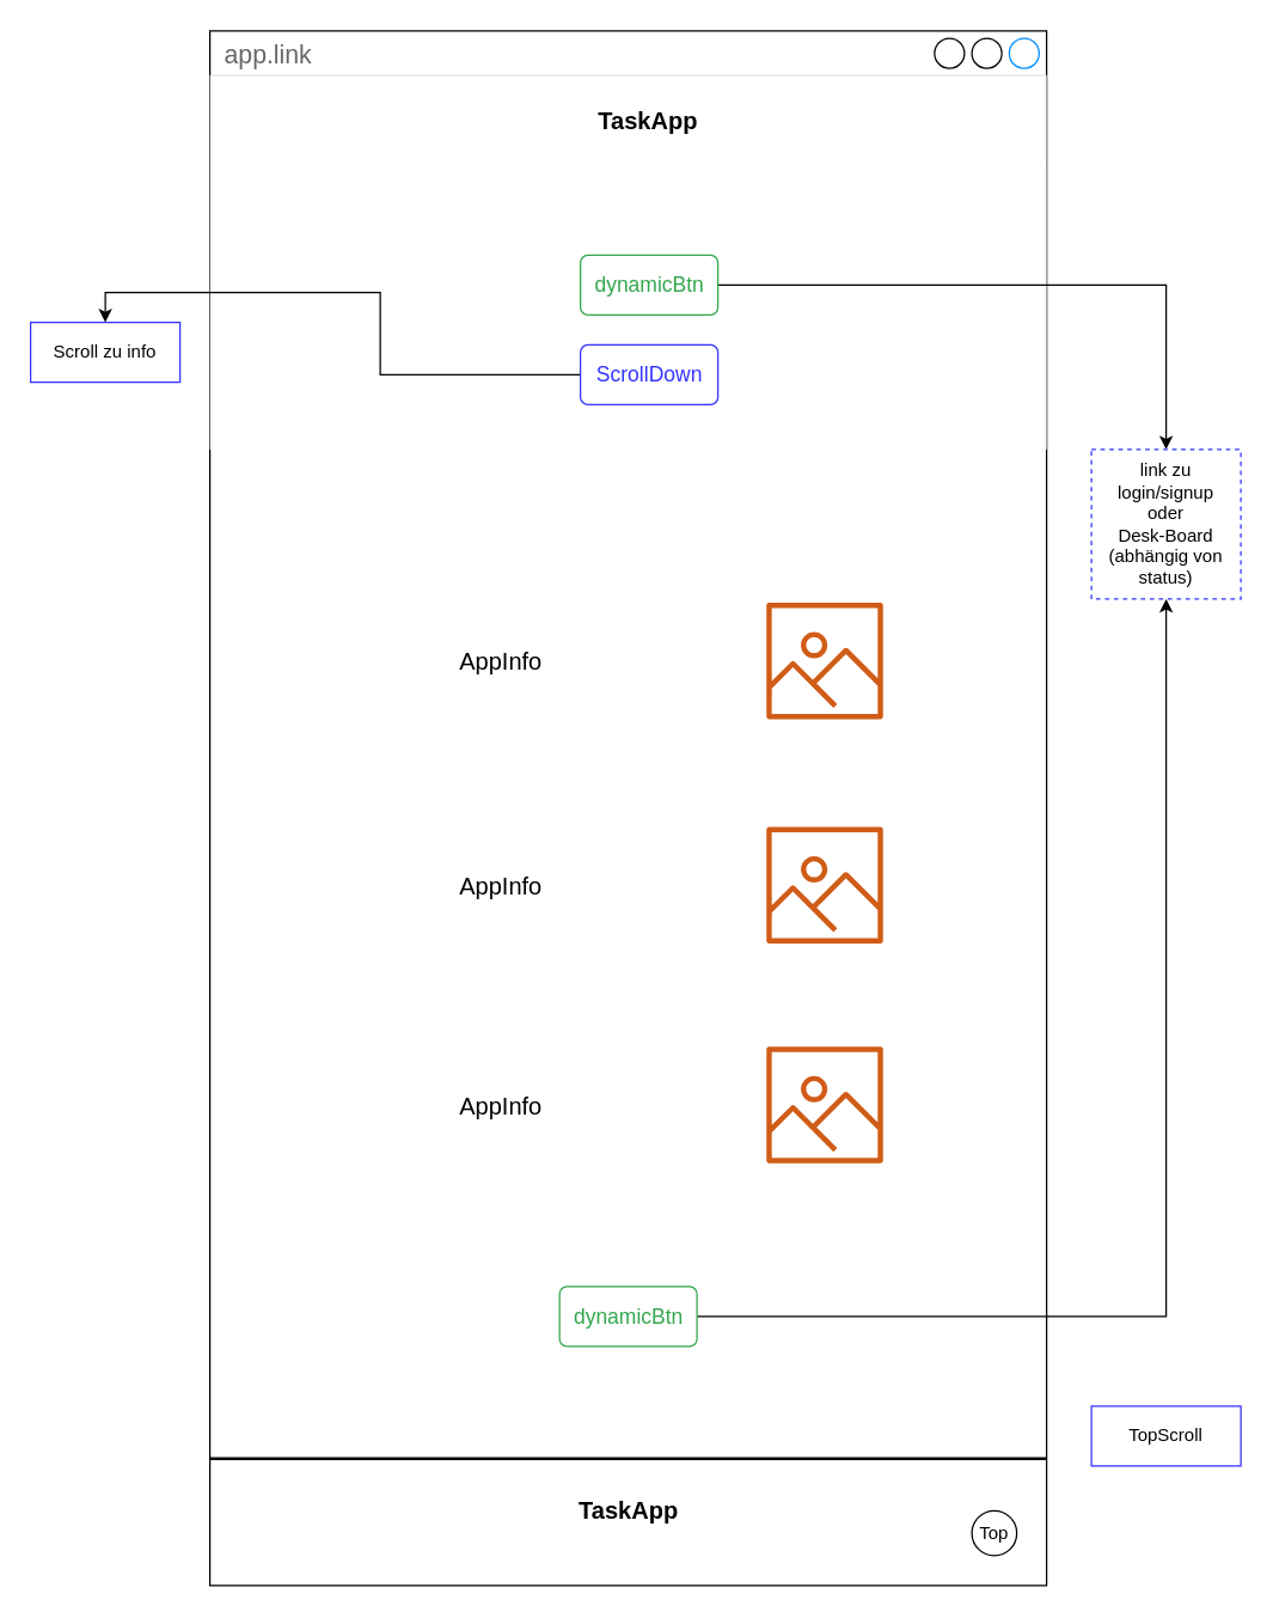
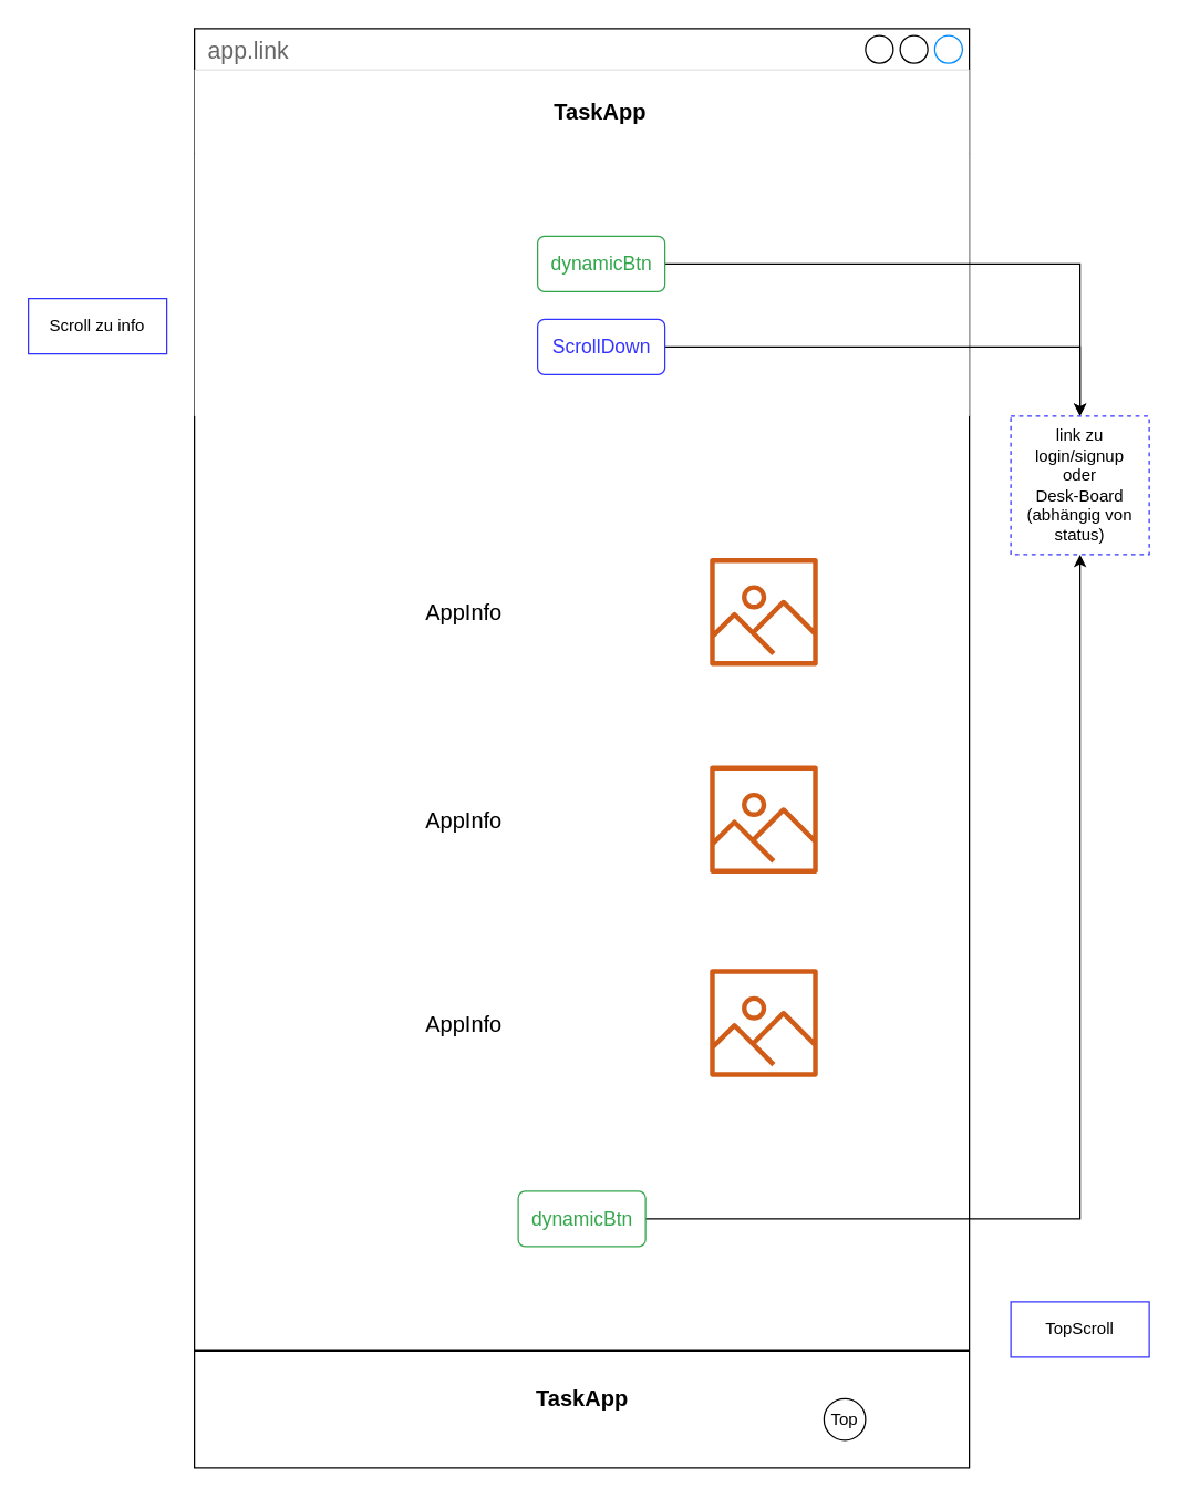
  <mxCell id="0" />
  <mxCell id="1" parent="0" />
  <mxCell id="2" value="app.link" style="strokeWidth=1;shadow=0;dashed=0;align=center;html=1;shape=mxgraph.mockup.containers.window;align=left;verticalAlign=top;spacingLeft=8;strokeColor2=#008cff;strokeColor3=#c4c4c4;fontColor=#666666;mainText=;fontSize=17;labelBackgroundColor=none;" parent="1" vertex="1"><mxGeometry x="140" y="20" width="560" height="1040" as="geometry" /></mxCell>
  <mxCell id="3" value="" style="html=1;shadow=0;dashed=0;strokeColor=none;fontSize=16;fontColor=#181819;align=left;spacing=15;fillColor=#FFFFFF;" parent="1" vertex="1"><mxGeometry x="140" y="50" width="560" height="60" as="geometry" /></mxCell>
  <mxCell id="4" value="Get Started" style="html=1;shadow=0;dashed=0;shape=mxgraph.bootstrap.rrect;rSize=5;fontSize=14;fontColor=#33A64C;strokeColor=#33A64C;fillColor=none;" parent="3" vertex="1"><mxGeometry x="1" width="92" height="40" relative="1" as="geometry"><mxPoint x="-312" y="70" as="offset" /></mxGeometry></mxCell>
  <mxCell id="5" value="&lt;b&gt;&lt;font style=&quot;font-size: 16px&quot;&gt;TaskApp&lt;/font&gt;&lt;/b&gt;" style="text;html=1;strokeColor=none;fillColor=none;align=center;verticalAlign=middle;whiteSpace=wrap;rounded=0;shadow=1;" parent="3" vertex="1"><mxGeometry x="216" y="20" width="155" height="20" as="geometry" /></mxCell>
  <mxCell id="6" value="" style="rounded=0;whiteSpace=wrap;html=1;shadow=0;strokeColor=none;fillColor=#FFFFFF;" parent="1" vertex="1"><mxGeometry x="140" y="110" width="560" height="190" as="geometry" /></mxCell>
  <mxCell id="7" value="" style="outlineConnect=0;fontColor=#232F3E;gradientColor=none;fillColor=#D05C17;strokeColor=none;dashed=0;verticalLabelPosition=bottom;verticalAlign=top;align=center;html=1;fontSize=12;fontStyle=0;aspect=fixed;pointerEvents=1;shape=mxgraph.aws4.container_registry_image;shadow=0;" parent="1" vertex="1"><mxGeometry x="512.5" y="552.5" width="78" height="78" as="geometry" /></mxCell>
  <mxCell id="8" value="&lt;font style=&quot;font-size: 16px&quot;&gt;AppInfo&lt;/font&gt;" style="text;html=1;strokeColor=none;fillColor=none;align=center;verticalAlign=middle;whiteSpace=wrap;rounded=0;shadow=0;" parent="1" vertex="1"><mxGeometry x="190" y="550" width="290" height="83" as="geometry" /></mxCell>
  <mxCell id="9" style="edgeStyle=orthogonalEdgeStyle;rounded=0;orthogonalLoop=1;jettySize=auto;html=1;entryX=0.5;entryY=1;entryDx=0;entryDy=0;fontColor=#3333FF;" parent="1" source="10" target="22" edge="1"><mxGeometry relative="1" as="geometry" /></mxCell>
  <mxCell id="10" value="dynamicBtn" style="html=1;shadow=0;dashed=0;shape=mxgraph.bootstrap.rrect;rSize=5;fontSize=14;fontColor=#33A64C;strokeColor=#33A64C;fillColor=none;" parent="1" vertex="1"><mxGeometry x="374" y="860" width="92" height="40" as="geometry" /></mxCell>
  <mxCell id="11" value="" style="outlineConnect=0;fontColor=#232F3E;gradientColor=none;fillColor=#D05C17;strokeColor=none;dashed=0;verticalLabelPosition=bottom;verticalAlign=top;align=center;html=1;fontSize=12;fontStyle=0;aspect=fixed;pointerEvents=1;shape=mxgraph.aws4.container_registry_image;shadow=0;" parent="1" vertex="1"><mxGeometry x="512.5" y="699.5" width="78" height="78" as="geometry" /></mxCell>
  <mxCell id="12" value="&lt;font style=&quot;font-size: 16px&quot;&gt;AppInfo&lt;/font&gt;" style="text;html=1;strokeColor=none;fillColor=none;align=center;verticalAlign=middle;whiteSpace=wrap;rounded=0;shadow=0;" parent="1" vertex="1"><mxGeometry x="190" y="697" width="290" height="83" as="geometry" /></mxCell>
  <mxCell id="13" value="" style="outlineConnect=0;fontColor=#232F3E;gradientColor=none;fillColor=#D05C17;strokeColor=none;dashed=0;verticalLabelPosition=bottom;verticalAlign=top;align=center;html=1;fontSize=12;fontStyle=0;aspect=fixed;pointerEvents=1;shape=mxgraph.aws4.container_registry_image;shadow=0;" parent="1" vertex="1"><mxGeometry x="512.5" y="402.5" width="78" height="78" as="geometry" /></mxCell>
  <mxCell id="14" value="&lt;font style=&quot;font-size: 16px&quot;&gt;AppInfo&lt;/font&gt;" style="text;html=1;strokeColor=none;fillColor=none;align=center;verticalAlign=middle;whiteSpace=wrap;rounded=0;shadow=0;" parent="1" vertex="1"><mxGeometry x="190" y="400" width="290" height="83" as="geometry" /></mxCell>
- <mxCell id="15" value="Top" style="ellipse;whiteSpace=wrap;html=1;aspect=fixed;" parent="1" vertex="1"><mxGeometry x="650" y="1010" width="30" height="30" as="geometry" /></mxCell>
+ <mxCell id="15" value="Top" style="ellipse;whiteSpace=wrap;html=1;aspect=fixed;" parent="1" vertex="1"><mxGeometry x="595" y="1010" width="30" height="30" as="geometry" /></mxCell>
  <mxCell id="16" value="" style="line;strokeWidth=2;html=1;" parent="1" vertex="1"><mxGeometry x="140" y="970" width="560" height="10" as="geometry" /></mxCell>
  <mxCell id="17" value="&lt;b&gt;&lt;font style=&quot;font-size: 16px&quot;&gt;TaskApp&lt;/font&gt;&lt;/b&gt;" style="text;html=1;strokeColor=none;fillColor=none;align=center;verticalAlign=middle;whiteSpace=wrap;rounded=0;shadow=1;" parent="1" vertex="1"><mxGeometry x="342.5" y="1000" width="155" height="20" as="geometry" /></mxCell>
  <mxCell id="18" style="edgeStyle=orthogonalEdgeStyle;rounded=0;orthogonalLoop=1;jettySize=auto;html=1;entryX=0.5;entryY=0;entryDx=0;entryDy=0;fontColor=#3333FF;" parent="1" source="19" target="22" edge="1"><mxGeometry relative="1" as="geometry" /></mxCell>
  <mxCell id="19" value="dynamicBtn" style="html=1;shadow=0;dashed=0;shape=mxgraph.bootstrap.rrect;rSize=5;fontSize=14;fontColor=#33A64C;strokeColor=#33A64C;fillColor=none;" parent="1" vertex="1"><mxGeometry x="388" y="170" width="92" height="40" as="geometry" /></mxCell>
- <mxCell id="20" style="edgeStyle=orthogonalEdgeStyle;rounded=0;orthogonalLoop=1;jettySize=auto;html=1;entryX=0.5;entryY=0;entryDx=0;entryDy=0;fontColor=#3333FF;" parent="1" source="21" target="23" edge="1"><mxGeometry relative="1" as="geometry" /></mxCell>
+ <mxCell id="20" style="edgeStyle=orthogonalEdgeStyle;rounded=0;orthogonalLoop=1;jettySize=auto;html=1;fontColor=#3333FF;" parent="1" source="21" target="22" edge="1"><mxGeometry relative="1" as="geometry" /></mxCell>
  <mxCell id="21" value="ScrollDown" style="html=1;shadow=0;dashed=0;shape=mxgraph.bootstrap.rrect;rSize=5;fontSize=14;fillColor=none;strokeColor=#3333FF;fontColor=#3333FF;" parent="1" vertex="1"><mxGeometry x="388" y="230" width="92" height="40" as="geometry" /></mxCell>
  <mxCell id="22" value="&lt;font color=&quot;#000000&quot;&gt;link zu login/signup&lt;br&gt;oder&lt;br&gt;Desk-Board&lt;br&gt;(abhängig von status)&lt;br&gt;&lt;/font&gt;" style="rounded=0;whiteSpace=wrap;html=1;strokeColor=#3333FF;fontColor=#3333FF;dashed=1;" parent="1" vertex="1"><mxGeometry x="730" y="300" width="100" height="100" as="geometry" /></mxCell>
  <mxCell id="23" value="&lt;font color=&quot;#000000&quot;&gt;Scroll zu info&lt;br&gt;&lt;/font&gt;" style="rounded=0;whiteSpace=wrap;html=1;strokeColor=#3333FF;fontColor=#3333FF;" parent="1" vertex="1"><mxGeometry x="20" y="215" width="100" height="40" as="geometry" /></mxCell>
  <mxCell id="24" value="&lt;font color=&quot;#000000&quot;&gt;TopScroll&lt;br&gt;&lt;/font&gt;" style="rounded=0;whiteSpace=wrap;html=1;strokeColor=#3333FF;fontColor=#3333FF;" parent="1" vertex="1"><mxGeometry x="730" y="940" width="100" height="40" as="geometry" /></mxCell>
